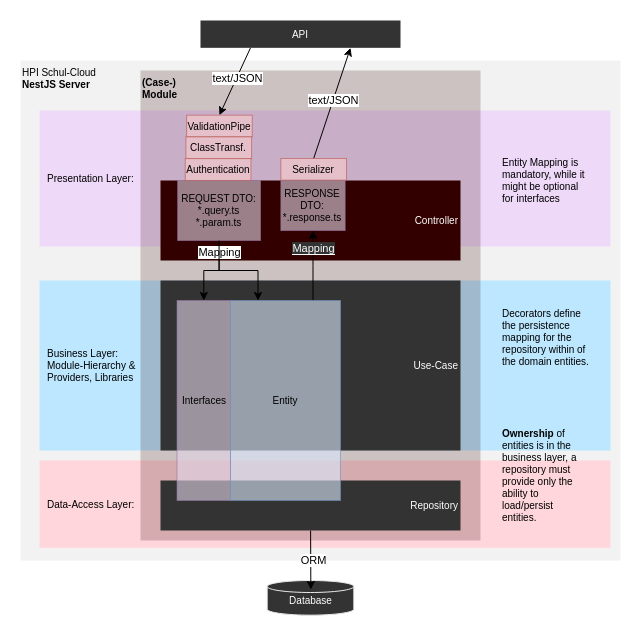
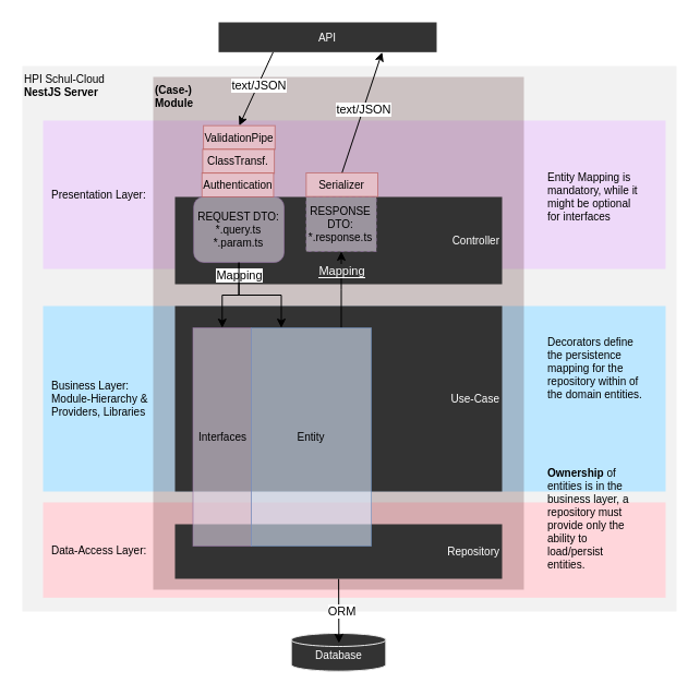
  <mxCell id="0" />
  <mxCell id="1" parent="0" />
  <mxCell id="2" value="HPI Schul-Cloud &lt;br style=&quot;font-size: 10px&quot;&gt;&lt;b style=&quot;font-size: 10px&quot;&gt;NestJS Server&lt;/b&gt;" style="rounded=0;whiteSpace=wrap;html=1;fontSize=10;align=left;verticalAlign=top;strokeColor=none;fillColor=#F2F2F2;movable=1;resizable=1;rotatable=1;deletable=1;editable=1;connectable=1;" parent="1" vertex="1"><mxGeometry x="20" y="60" width="600" height="500" as="geometry" /></mxCell>
  <mxCell id="3" value="Business Layer:&lt;br&gt;Module-Hierarchy &amp;amp;&amp;nbsp;&lt;br&gt;Providers, Libraries" style="rounded=0;whiteSpace=wrap;html=1;align=left;spacingLeft=6;strokeColor=none;fillColor=#BCE7FF;fontSize=10;fontColor=#000000;" parent="1" vertex="1"><mxGeometry x="39" y="280" width="571" height="170" as="geometry" /></mxCell>
  <mxCell id="4" value="Presentation Layer:&amp;nbsp;&lt;br&gt;" style="rounded=0;whiteSpace=wrap;html=1;align=left;spacingLeft=6;strokeColor=none;fillColor=#EED9F9;fontSize=10;fontColor=#000000;" parent="1" vertex="1"><mxGeometry x="39" y="110" width="571" height="136" as="geometry" /></mxCell>
  <mxCell id="5" value="Data-Access Layer:" style="rounded=0;whiteSpace=wrap;html=1;align=left;spacingLeft=6;strokeColor=none;fillColor=#FFD6DB;fontSize=10;fontColor=#000000;" parent="1" vertex="1"><mxGeometry x="39" y="460" width="571" height="87.33" as="geometry" /></mxCell>
  <mxCell id="6" value="(Case-)&lt;br&gt;Module" style="rounded=0;whiteSpace=wrap;html=1;align=left;opacity=20;fillColor=#330000;labelPosition=center;verticalLabelPosition=middle;verticalAlign=top;fontStyle=1;fontSize=10;strokeColor=none;" parent="1" vertex="1"><mxGeometry x="140" y="70" width="340" height="470" as="geometry" /></mxCell>
  <mxCell id="7" style="edgeStyle=orthogonalEdgeStyle;rounded=0;orthogonalLoop=1;jettySize=auto;html=1;exitX=0.5;exitY=1;exitDx=0;exitDy=0;fontSize=10;" parent="1" edge="1"><mxGeometry relative="1" as="geometry"><mxPoint x="268.8" y="384.198" as="sourcePoint" /><mxPoint x="268.8" y="384.198" as="targetPoint" /></mxGeometry></mxCell>
- <mxCell id="8" value="Controller" style="rounded=0;whiteSpace=wrap;html=1;align=right;fillColor=#330000;fontColor=#FFFFFF;fontSize=10;strokeColor=none;" parent="1" vertex="1"><mxGeometry x="160" y="180" width="300" height="80" as="geometry" /></mxCell>
+ <mxCell id="8" value="Controller" style="rounded=0;whiteSpace=wrap;html=1;align=right;fillColor=#333333;fontColor=#FFFFFF;fontSize=10;strokeColor=none;" parent="1" vertex="1"><mxGeometry x="160" y="180" width="300" height="80" as="geometry" /></mxCell>
  <mxCell id="9" value="API" style="rounded=0;whiteSpace=wrap;html=1;align=center;fillColor=#333333;fontColor=#FFFFFF;fontSize=10;strokeColor=none;" parent="1" vertex="1"><mxGeometry x="200" y="20" width="200" height="27.33" as="geometry" /></mxCell>
  <mxCell id="10" value="Use-Case" style="rounded=0;whiteSpace=wrap;html=1;align=right;fillColor=#333333;fontColor=#FFFFFF;fontSize=10;strokeColor=none;" parent="1" vertex="1"><mxGeometry x="160" y="280" width="300" height="170" as="geometry" /></mxCell>
  <mxCell id="11" value="Database" style="shape=cylinder2;whiteSpace=wrap;html=1;boundedLbl=1;backgroundOutline=1;size=6;rounded=0;fillColor=#333333;fontSize=10;fontColor=#FFFFFF;align=center;strokeColor=#EBEBEB;verticalAlign=middle;spacingTop=6;" parent="1" vertex="1"><mxGeometry x="266.667" y="579.997" width="86.667" height="34.666" as="geometry" /></mxCell>
  <mxCell id="12" style="rounded=0;orthogonalLoop=1;jettySize=auto;html=1;fontSize=10;fontColor=#FFFFFF;entryX=0.504;entryY=0.26;entryDx=0;entryDy=0;entryPerimeter=0;" parent="1" source="23" target="11" edge="1"><mxGeometry relative="1" as="geometry"><mxPoint x="209.33" y="590.997" as="targetPoint" /></mxGeometry></mxCell>
  <mxCell id="13" value="ORM" style="edgeLabel;html=1;align=center;verticalAlign=middle;resizable=0;points=[];" parent="12" vertex="1" connectable="0"><mxGeometry x="0.021" y="2" relative="1" as="geometry"><mxPoint as="offset" /></mxGeometry></mxCell>
  <mxCell id="14" value="" style="edgeStyle=orthogonalEdgeStyle;rounded=0;orthogonalLoop=1;jettySize=auto;html=1;" parent="1" source="16" target="28" edge="1"><mxGeometry relative="1" as="geometry" /></mxCell>
  <mxCell id="15" value="Mapping" style="edgeLabel;html=1;align=center;verticalAlign=middle;resizable=0;points=[];" parent="14" vertex="1" connectable="0"><mxGeometry x="-0.206" relative="1" as="geometry"><mxPoint x="-0.04" y="-18.66" as="offset" /></mxGeometry></mxCell>
- <mxCell id="16" value="REQUEST DTO:&lt;br&gt;*.query.ts *.param.ts" style="rounded=0;whiteSpace=wrap;html=1;align=center;fillColor=#e1d5e7;fontSize=10;strokeColor=#9673a6;opacity=60;" parent="1" vertex="1"><mxGeometry x="177.17" y="180" width="82.83" height="60" as="geometry" /></mxCell>
+ <mxCell id="16" value="REQUEST DTO:&lt;br&gt;*.query.ts *.param.ts" style="whiteSpace=wrap;html=1;align=center;fillColor=#e1d5e7;fontSize=10;strokeColor=#9673a6;opacity=60;rounded=1;" parent="1" vertex="1"><mxGeometry x="177.17" y="180" width="82.83" height="60" as="geometry" /></mxCell>
  <mxCell id="17" value="&lt;font color=&quot;#ffffff&quot; style=&quot;background-color: rgb(51 , 51 , 51)&quot;&gt;Mapping&lt;/font&gt;" style="edgeStyle=orthogonalEdgeStyle;rounded=0;orthogonalLoop=1;jettySize=auto;html=1;fontColor=#000000;exitX=0.75;exitY=0;exitDx=0;exitDy=0;" parent="1" source="29" target="18" edge="1"><mxGeometry x="0.474" relative="1" as="geometry"><mxPoint as="offset" /><mxPoint x="307.172" y="280" as="sourcePoint" /></mxGeometry></mxCell>
- <mxCell id="18" value="RESPONSE DTO:&lt;br&gt;*.response.ts" style="rounded=0;whiteSpace=wrap;html=1;align=center;fillColor=#e1d5e7;fontSize=10;strokeColor=#9673a6;opacity=60;" parent="1" vertex="1"><mxGeometry x="280.34" y="180" width="64.34" height="50" as="geometry" /></mxCell>
+ <mxCell id="18" value="RESPONSE DTO:&lt;br&gt;*.response.ts" style="rounded=0;whiteSpace=wrap;html=1;align=center;fillColor=#e1d5e7;fontSize=10;strokeColor=#9673a6;opacity=60;dashed=1;" parent="1" vertex="1"><mxGeometry x="280.34" y="180" width="64.34" height="50" as="geometry" /></mxCell>
  <mxCell id="19" value="" style="endArrow=classic;html=1;exitX=0.5;exitY=0;exitDx=0;exitDy=0;entryX=0.75;entryY=1;entryDx=0;entryDy=0;fontColor=#000000;" parent="1" source="25" target="9" edge="1"><mxGeometry width="50" height="50" relative="1" as="geometry"><mxPoint x="319.66" y="270" as="sourcePoint" /><mxPoint x="270" y="244.758" as="targetPoint" /></mxGeometry></mxCell>
  <mxCell id="20" value="text/JSON" style="edgeLabel;html=1;align=center;verticalAlign=middle;resizable=0;points=[];" parent="19" vertex="1" connectable="0"><mxGeometry x="0.062" relative="1" as="geometry"><mxPoint as="offset" /></mxGeometry></mxCell>
  <mxCell id="21" value="" style="endArrow=classic;html=1;entryX=0.5;entryY=0;entryDx=0;entryDy=0;exitX=0.25;exitY=1;exitDx=0;exitDy=0;fontColor=#000000;" parent="1" source="9" target="24" edge="1"><mxGeometry width="50" height="50" relative="1" as="geometry"><mxPoint x="211" y="60" as="sourcePoint" /><mxPoint x="245.33" y="97.33" as="targetPoint" /></mxGeometry></mxCell>
  <mxCell id="22" value="text/JSON" style="edgeLabel;html=1;align=center;verticalAlign=middle;resizable=0;points=[];" parent="21" vertex="1" connectable="0"><mxGeometry x="-0.097" relative="1" as="geometry"><mxPoint as="offset" /></mxGeometry></mxCell>
  <mxCell id="23" value="Repository" style="rounded=0;whiteSpace=wrap;html=1;align=right;fillColor=#333333;fontColor=#FFFFFF;fontSize=10;strokeColor=none;" parent="1" vertex="1"><mxGeometry x="160" y="480" width="300" height="50" as="geometry" /></mxCell>
  <mxCell id="24" value="ValidationPipe" style="rounded=0;whiteSpace=wrap;html=1;align=center;fillColor=#f8cecc;fontSize=10;strokeColor=#b85450;opacity=60;" parent="1" vertex="1"><mxGeometry x="186.09" y="114.68" width="65.66" height="21.66" as="geometry" /></mxCell>
  <mxCell id="25" value="Serializer" style="rounded=0;whiteSpace=wrap;html=1;align=center;fillColor=#f8cecc;fontSize=10;strokeColor=#b85450;opacity=60;" parent="1" vertex="1"><mxGeometry x="280.34" y="158" width="65.66" height="21.66" as="geometry" /></mxCell>
  <mxCell id="26" value="ClassTransf." style="rounded=0;whiteSpace=wrap;html=1;align=center;fillColor=#f8cecc;fontSize=10;strokeColor=#b85450;opacity=60;" parent="1" vertex="1"><mxGeometry x="185.42" y="136.34" width="65.66" height="22" as="geometry" /></mxCell>
  <mxCell id="27" value="" style="edgeStyle=orthogonalEdgeStyle;rounded=0;orthogonalLoop=1;jettySize=auto;html=1;fontColor=#000000;entryX=0.25;entryY=0;entryDx=0;entryDy=0;exitX=0.5;exitY=1;exitDx=0;exitDy=0;" parent="1" source="16" target="29" edge="1"><mxGeometry relative="1" as="geometry"><Array as="points"><mxPoint x="219" y="270" /><mxPoint x="258" y="270" /></Array></mxGeometry></mxCell>
  <mxCell id="28" value="Interfaces" style="rounded=0;whiteSpace=wrap;html=1;align=center;fillColor=#e1d5e7;fontSize=10;strokeColor=#9673a6;opacity=60;" parent="1" vertex="1"><mxGeometry x="176.5" y="300" width="53.5" height="200" as="geometry" /></mxCell>
  <mxCell id="29" value="Entity" style="rounded=0;whiteSpace=wrap;html=1;align=center;fillColor=#dae8fc;fontSize=10;strokeColor=#6c8ebf;opacity=60;" parent="1" vertex="1"><mxGeometry x="230" y="300" width="110" height="200" as="geometry" /></mxCell>
  <mxCell id="30" value="Authentication" style="rounded=0;whiteSpace=wrap;html=1;align=center;fillColor=#f8cecc;fontSize=10;strokeColor=#b85450;opacity=60;" parent="1" vertex="1"><mxGeometry x="184.75" y="158" width="65.66" height="22" as="geometry" /></mxCell>
  <mxCell id="31" value="&lt;font color=&quot;#000000&quot; style=&quot;font-size: 10px;&quot;&gt;Entity Mapping is mandatory, while it might be optional for interfaces&lt;/font&gt;" style="text;html=1;strokeColor=none;fillColor=none;align=left;verticalAlign=middle;whiteSpace=wrap;rounded=0;fontSize=10;" parent="1" vertex="1"><mxGeometry x="500" y="130" width="90" height="100" as="geometry" /></mxCell>
  <mxCell id="32" value="&lt;font color=&quot;#000000&quot; style=&quot;font-size: 10px&quot;&gt;Decorators define the persistence mapping for the repository within of the domain entities.&lt;br&gt;&lt;br&gt;&lt;br&gt;&lt;br&gt;&lt;br&gt;&lt;br&gt;&lt;b&gt;Ownership&lt;/b&gt; of entities is in the business layer, a repository must provide only the ability to load/persist entities.&amp;nbsp;&lt;br&gt;&lt;/font&gt;" style="text;html=1;strokeColor=none;fillColor=none;align=left;verticalAlign=middle;whiteSpace=wrap;rounded=0;fontSize=10;" parent="1" vertex="1"><mxGeometry x="500" y="300" width="90" height="230" as="geometry" /></mxCell>
